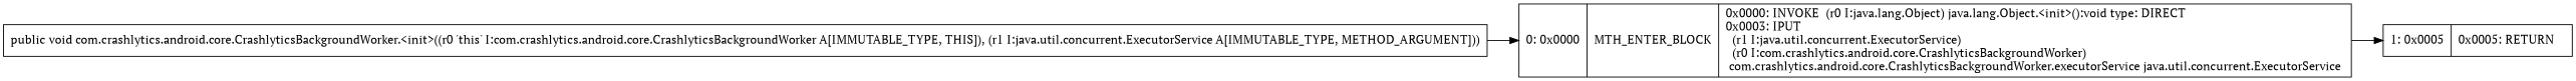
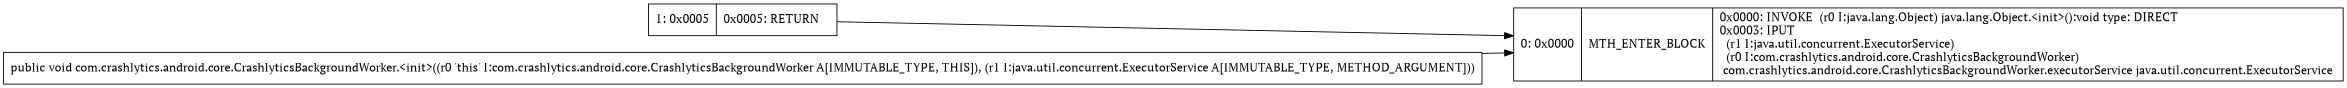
  digraph {
    rankdir=LR
    fontname="PT Serif"
    node [shape=record fontname="PT Serif"]
    edge [fontname="PT Serif"]
    n1 [label="{0\:\ 0x0000|MTH_ENTER_BLOCK\l|0x0000: INVOKE  (r0 I:java.lang.Object) java.lang.Object.\<init\>():void type: DIRECT \l0x0003: IPUT  \l  (r1 I:java.util.concurrent.ExecutorService)\l  (r0 I:com.crashlytics.android.core.CrashlyticsBackgroundWorker)\l com.crashlytics.android.core.CrashlyticsBackgroundWorker.executorService java.util.concurrent.ExecutorService \l}"]
    n2 [label="{1\:\ 0x0005|0x0005: RETURN   \l}"]
    n3 [label="{public void com.crashlytics.android.core.CrashlyticsBackgroundWorker.\<init\>((r0 'this' I:com.crashlytics.android.core.CrashlyticsBackgroundWorker A[IMMUTABLE_TYPE, THIS]), (r1 I:java.util.concurrent.ExecutorService A[IMMUTABLE_TYPE, METHOD_ARGUMENT])) }"]
-   n1 -> n2
+   n2 -> n1
    n3 -> n1
  }
